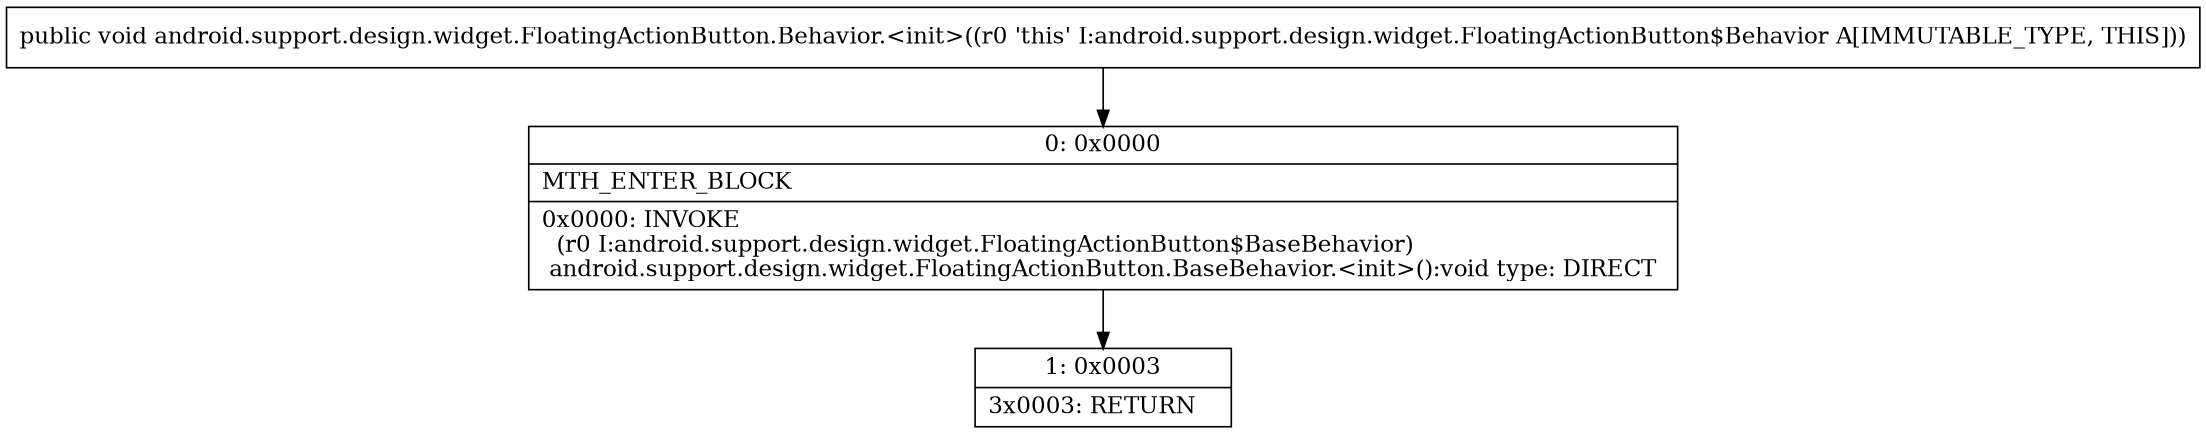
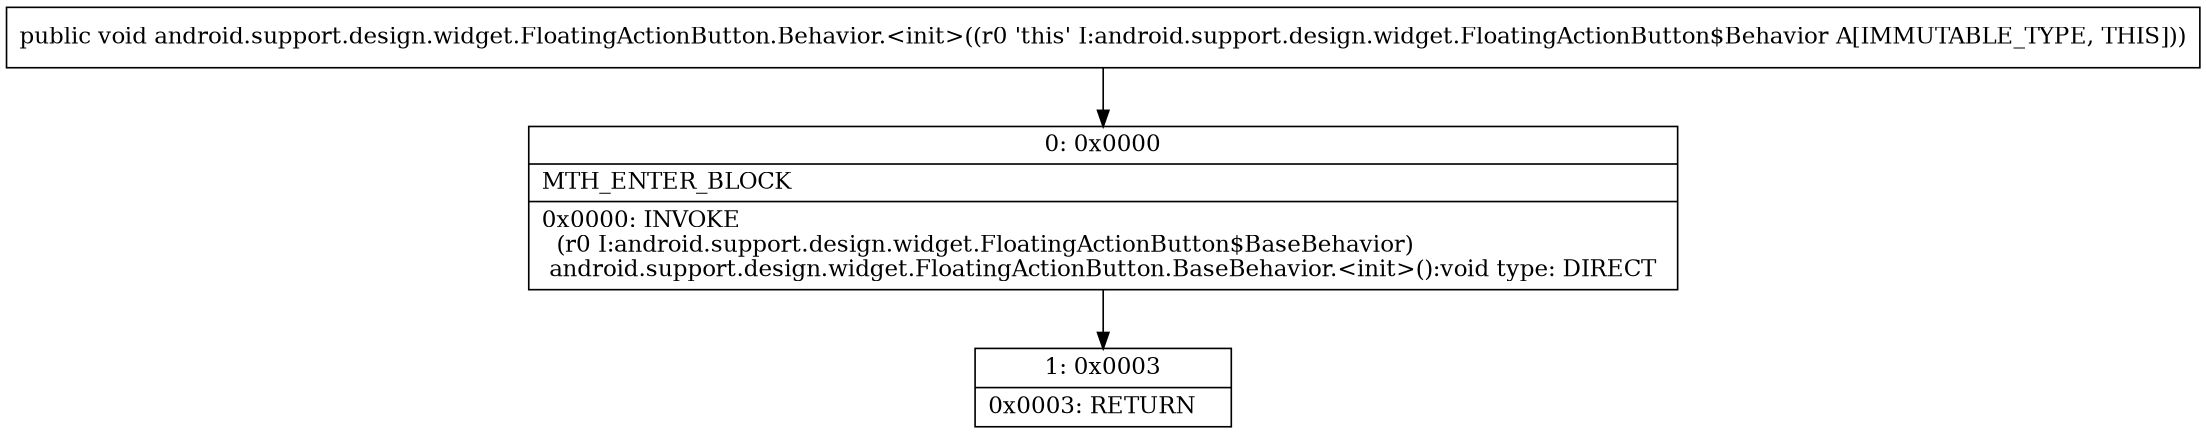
  digraph {
    fontname="DejaVu Serif"
    node [shape=record fontname="DejaVu Serif"]
    edge [fontname="DejaVu Serif"]
    n1 [label="{0\:\ 0x0000|MTH_ENTER_BLOCK\l|0x0000: INVOKE  \l  (r0 I:android.support.design.widget.FloatingActionButton$BaseBehavior)\l android.support.design.widget.FloatingActionButton.BaseBehavior.\<init\>():void type: DIRECT \l}"]
-   n2 [label="{1\:\ 0x0003|3x0003: RETURN   \l}"]
+   n2 [label="{1\:\ 0x0003|0x0003: RETURN   \l}"]
    n3 [label="{public void android.support.design.widget.FloatingActionButton.Behavior.\<init\>((r0 'this' I:android.support.design.widget.FloatingActionButton$Behavior A[IMMUTABLE_TYPE, THIS])) }"]
    n1 -> n2
    n3 -> n1
  }
